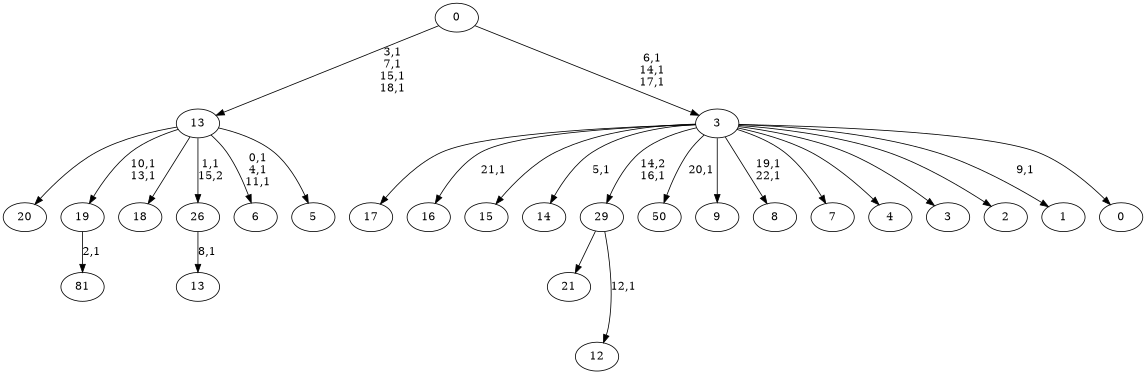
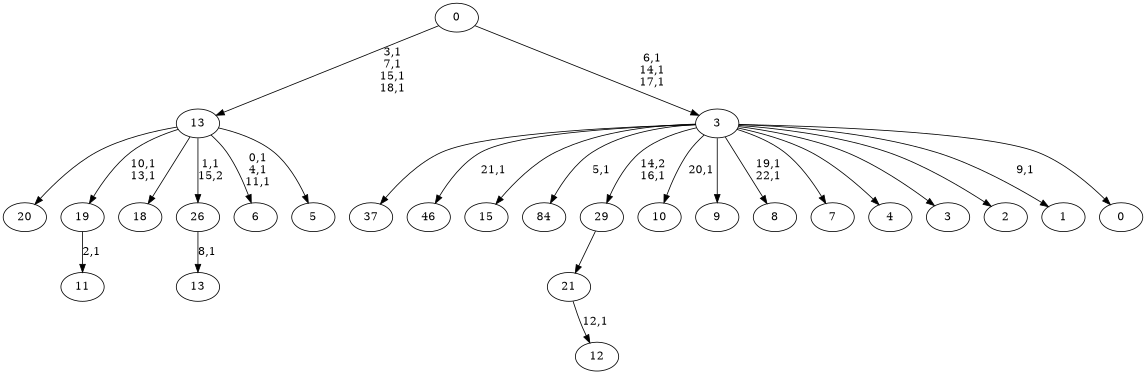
  digraph {
    n1 [label=21]
    n2 [label=20]
    n3 [label=19]
-   n4 [label=81]
+   n4 [label=11]
    n5 [label=18]
-   n6 [label=17]
-   n7 [label=16]
+   n6 [label=37]
+   n7 [label=46]
    n8 [label=15]
-   n9 [label=14]
+   n9 [label=84]
    n10 [label=13]
    n11 [label=12]
    29
    26
-   n14 [label=50]
+   n14 [label=10]
    n15 [label=9]
    n16 [label=8]
    n17 [label=7]
    n18 [label=6]
    n19 [label=5]
    13
    n21 [label=4]
    n22 [label=3]
    n23 [label=2]
    n24 [label=1]
    n25 [label=0]
    3
    0
    n3 -> n4 [label="2,1"]
    29 -> n1
-   29 -> n11 [label="12,1"]
+   n1 -> n11 [label="12,1"]
    26 -> n10 [label="8,1"]
    13 -> n2
    13 -> n3 [label="10,1\n13,1"]
    13 -> n5
    13 -> 26 [label="1,1\n15,2"]
    13 -> n18 [label="0,1\n4,1\n11,1"]
    13 -> n19
    3 -> n6
    3 -> n7 [label="21,1"]
    3 -> n8
    3 -> n9 [label="5,1"]
    3 -> 29 [label="14,2\n16,1"]
    3 -> n14 [label="20,1"]
    3 -> n15
    3 -> n16 [label="19,1\n22,1"]
    3 -> n17
    3 -> n21
    3 -> n22
    3 -> n23
    3 -> n24 [label="9,1"]
    3 -> n25
    0 -> 13 [label="3,1\n7,1\n15,1\n18,1"]
    0 -> 3 [label="6,1\n14,1\n17,1"]
  }
